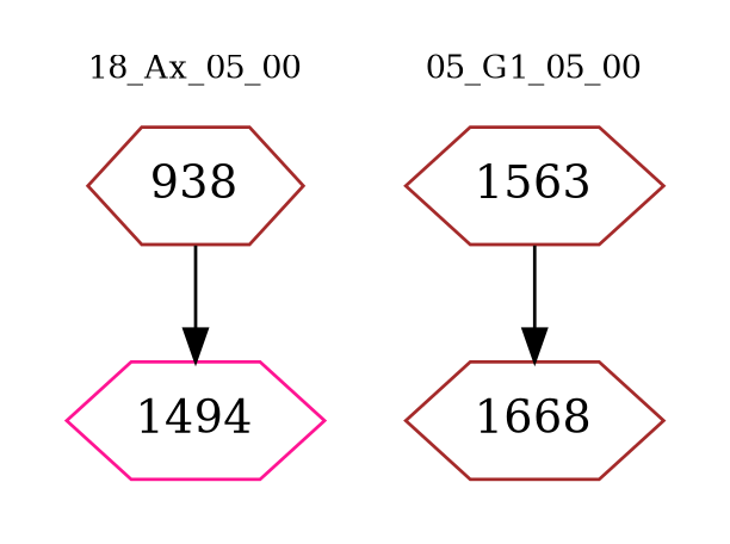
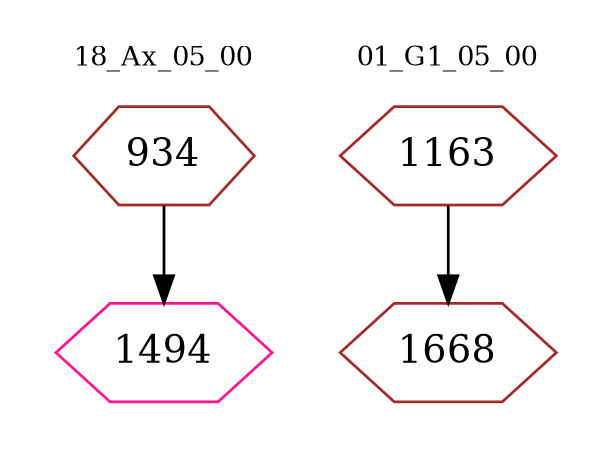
  digraph {
    node [color=brown shape=hexagon]
    edge [color=black]
-   n1 [label=938]
+   n1 [label=934]
    n2 [color=deeppink label=1494]
-   n3 [label=1563]
+   n3 [label=1163]
    n4 [label=1668]
    subgraph cluster_1 {
      color=white
      fontsize=10
      label="18_Ax_05_00"
      n1
      n2
    }
    subgraph cluster_2 {
      color=white
      fontsize=10
-     label="05_G1_05_00"
+     label="01_G1_05_00"
      n3
      n4
    }
    n1 -> n2
    n3 -> n4
  }
